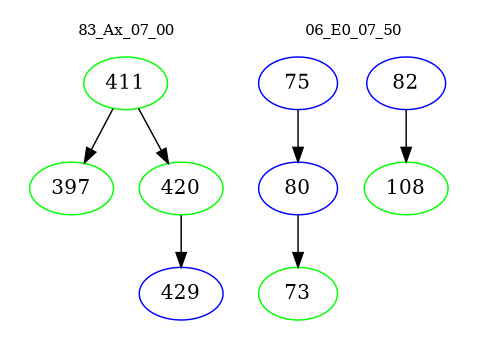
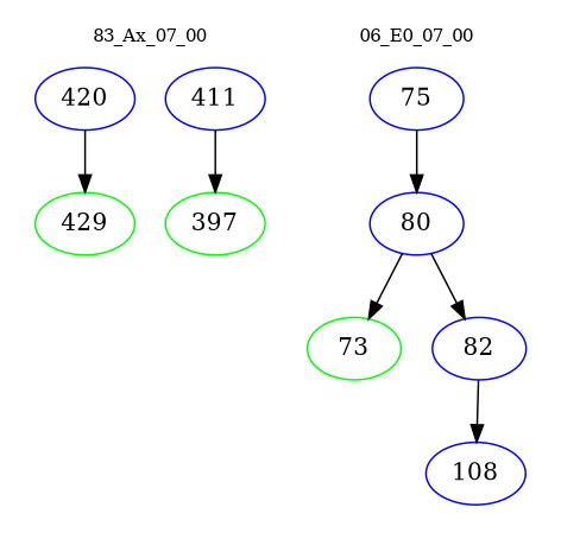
  digraph {
    node [color=blue]
    edge [color=black]
-   n1 [color=green label=411]
+   n1 [label=411]
    n2 [color=green label=397]
-   n3 [color=green label=420]
-   n4 [label=429]
+   n3 [label=420]
+   n4 [color=green label=429]
    n5 [label=80]
    n6 [color=green label=73]
    n7 [label=82]
    n8 [label=75]
-   n9 [color=green label=108]
+   n9 [label=108]
    subgraph cluster_1 {
      color=white
      fontsize=10
      label="83_Ax_07_00"
      n1
      n2
      n3
      n4
    }
    subgraph cluster_2 {
      color=white
      fontsize=10
-     label="06_E0_07_50"
+     label="06_E0_07_00"
      n5
      n6
      n7
      n8
      n9
    }
    n1 -> n2
-   n1 -> n3
    n3 -> n4
    n5 -> n6
+   n5 -> n7
    n7 -> n9
    n8 -> n5
  }
